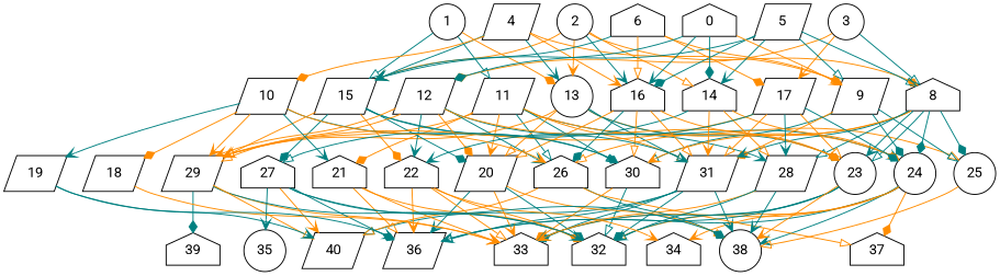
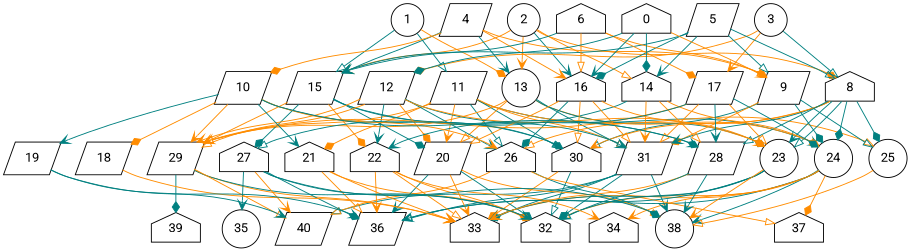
  digraph {
    fontname=Roboto
    node [alpha=0.12 fontname=Roboto shape=parallelogram]
    edge [arrowhead=vee color=teal fontname=Roboto]
    1 [alpha=0.10 expect_size=20067328 shape=circle]
    11 [alpha=0.11 expect_size=19929088]
    13 [alpha=0.09 expect_size=25110528 shape=circle]
    15 [alpha=0.07 expect_size=26313728]
    9 [alpha=0.18 expect_size=49222656]
    24 [alpha=0.06 expect_size=33760256 shape=circle]
    25 [alpha=0.14 expect_size=19389440 shape=circle]
    30 [alpha=0.01 expect_size=20544512 shape=house]
    31 [alpha=0.02 expect_size=48777216]
    26 [alpha=0.11 expect_size=35122176 shape=house]
    21 [expect_size=46755840 shape=house]
    29 [alpha=0.07 expect_size=24556544]
    20 [expect_size=21219328]
    23 [alpha=0.16 expect_size=12708864 shape=circle]
    28 [expect_size=45376512]
    22 [alpha=0.16 expect_size=26137600 shape=house]
    27 [alpha=0.17 expect_size=38431744 shape=house]
    33 [alpha=0.05 expect_size=20749312 shape=house]
    36 [alpha=0.05 expect_size=8304640]
    32 [alpha=0.19 expect_size=29707264 shape=house]
    38 [expect_size=27539456 shape=circle]
    34 [alpha=0.18 expect_size=10417152 shape=house]
    37 [alpha=0.04 expect_size=35427328 shape=house]
    40 [expect_size=25302016]
    39 [alpha=0.09 expect_size=9504768 shape=house]
    35 [alpha=0.19 expect_size=23415808 shape=circle]
    2 [expect_size=15470592 shape=circle]
    8 [alpha=0.20 expect_size=30105600 shape=house]
    14 [alpha=0.14 expect_size=22437888 shape=house]
    16 [alpha=0.01 expect_size=13544448 shape=house]
    3 [alpha=0.19 expect_size=40942592 shape=circle]
    12 [alpha=0.14 expect_size=44226560]
    17 [alpha=0.03 expect_size=37648384]
    4 [alpha=0.02 expect_size=29947904]
    10 [alpha=0.11 expect_size=5535744]
    18 [alpha=0.11 expect_size=26286080]
    19 [alpha=0.18 expect_size=26039296]
    5 [alpha=0.15 expect_size=48171008]
    6 [alpha=0.10 expect_size=28402688 shape=house]
    n40 [alpha=0.15 expect_size=22368256 label=0 shape=house]
    1 -> 11 [arrowhead=onormal]
    1 -> 13 [arrowhead=diamond color=darkorange]
    1 -> 15 [arrowhead=onormal]
    11 -> 24
    11 -> 25 [arrowhead=onormal color=darkorange]
    11 -> 30 [arrowhead=onormal]
    11 -> 31 [arrowhead=onormal color=darkorange]
    11 -> 26 [arrowhead=onormal]
    11 -> 21 [arrowhead=diamond color=darkorange]
    11 -> 29 [color=darkorange]
    11 -> 20 [color=darkorange]
    13 -> 24 [arrowhead=diamond color=darkorange]
    13 -> 31
    13 -> 29 [arrowhead=onormal color=darkorange]
    13 -> 20 [arrowhead=onormal color=darkorange]
    13 -> 23 [arrowhead=diamond]
    15 -> 30 [arrowhead=onormal]
    15 -> 29 [color=darkorange]
    15 -> 20 [arrowhead=diamond]
    15 -> 28
    15 -> 22 [arrowhead=diamond color=darkorange]
    15 -> 27 [arrowhead=diamond]
    9 -> 24 [arrowhead=diamond]
    9 -> 25 [arrowhead=onormal]
    9 -> 30 [arrowhead=onormal]
    9 -> 31 [arrowhead=diamond color=darkorange]
    24 -> 33 [color=darkorange]
    24 -> 36 [arrowhead=onormal]
    24 -> 32 [arrowhead=onormal color=darkorange]
    24 -> 38
    24 -> 34 [color=darkorange]
    24 -> 37 [arrowhead=diamond color=darkorange]
    25 -> 38 [arrowhead=onormal color=darkorange]
    30 -> 33 [arrowhead=diamond color=darkorange]
    30 -> 32 [arrowhead=onormal]
    31 -> 33 [arrowhead=diamond]
    31 -> 36 [arrowhead=onormal]
    31 -> 32 [arrowhead=diamond]
    31 -> 38
    31 -> 40 [arrowhead=onormal]
    26 -> 38 [arrowhead=diamond]
    26 -> 37 [arrowhead=onormal color=darkorange]
    26 -> 40 [arrowhead=onormal color=darkorange]
    21 -> 33 [color=darkorange]
    21 -> 36 [arrowhead=onormal color=darkorange]
    21 -> 32 [arrowhead=diamond color=darkorange]
    29 -> 33 [color=darkorange]
    29 -> 32 [arrowhead=diamond]
    29 -> 40 [arrowhead=onormal color=darkorange]
    29 -> 39 [arrowhead=diamond]
    20 -> 33 [color=darkorange]
    20 -> 36
    20 -> 32 [arrowhead=diamond]
    20 -> 38 [arrowhead=onormal color=darkorange]
    23 -> 33
    23 -> 36
    23 -> 32
    23 -> 38 [color=darkorange]
    28 -> 33 [color=darkorange]
    28 -> 32 [arrowhead=onormal]
    28 -> 38
    22 -> 33 [arrowhead=onormal color=darkorange]
    22 -> 36 [color=darkorange]
    22 -> 32 [arrowhead=diamond color=darkorange]
    22 -> 34 [color=darkorange]
    27 -> 36 [arrowhead=diamond]
    27 -> 32
    27 -> 38 [arrowhead=diamond]
    27 -> 40 [color=darkorange]
    27 -> 35
    2 -> 13 [color=darkorange]
    2 -> 15 [color=darkorange]
    2 -> 8 [arrowhead=diamond color=darkorange]
    2 -> 14 [arrowhead=onormal color=darkorange]
    2 -> 16
    8 -> 24 [arrowhead=diamond]
    8 -> 25 [arrowhead=diamond]
    8 -> 30 [color=darkorange]
    8 -> 31
    8 -> 26 [arrowhead=onormal color=darkorange]
    8 -> 23
    8 -> 23 [arrowhead=onormal]
    8 -> 28 [arrowhead=onormal]
    14 -> 24 [arrowhead=onormal color=darkorange]
    14 -> 31 [color=darkorange]
    14 -> 28 [arrowhead=onormal color=darkorange]
    14 -> 27 [arrowhead=onormal]
    16 -> 30 [arrowhead=onormal color=darkorange]
    16 -> 31 [arrowhead=onormal color=darkorange]
    16 -> 26 [arrowhead=diamond]
    16 -> 20 [arrowhead=onormal color=darkorange]
-   16 -> 23 [arrowhead=onormal color=darkorange]
+   16 -> 23 [color=darkorange]
    3 -> 8 [arrowhead=onormal]
    3 -> 12 [arrowhead=diamond color=darkorange]
    3 -> 17 [color=darkorange]
    12 -> 31 [arrowhead=onormal]
    12 -> 26
    12 -> 29 [color=darkorange]
    12 -> 29 [arrowhead=onormal color=darkorange]
    12 -> 20 [arrowhead=diamond color=darkorange]
    12 -> 23 [arrowhead=diamond color=darkorange]
    12 -> 22
    17 -> 24 [arrowhead=diamond]
    17 -> 31 [arrowhead=onormal color=darkorange]
    17 -> 29 [arrowhead=onormal color=darkorange]
    17 -> 23 [arrowhead=onormal color=darkorange]
    17 -> 28
    17 -> 22
    4 -> 13
    4 -> 15
    4 -> 9 [arrowhead=diamond color=darkorange]
    4 -> 16 [color=darkorange]
    4 -> 10 [arrowhead=diamond color=darkorange]
    10 -> 30 [arrowhead=diamond]
    10 -> 26 [color=darkorange]
    10 -> 21
    10 -> 29 [color=darkorange]
+   10 -> 28 [arrowhead=diamond]
    10 -> 18 [arrowhead=diamond color=darkorange]
    10 -> 19
    18 -> 33 [color=darkorange]
    19 -> 36
    19 -> 40
    5 -> 15
    5 -> 9 [arrowhead=onormal]
    5 -> 8 [arrowhead=onormal]
    5 -> 14
    5 -> 16 [arrowhead=diamond]
    6 -> 15
    6 -> 9 [arrowhead=onormal color=darkorange]
    6 -> 16 [arrowhead=onormal color=darkorange]
    6 -> 17 [arrowhead=diamond color=darkorange]
    n40 -> 9 [color=darkorange]
    n40 -> 14 [arrowhead=diamond]
    n40 -> 16
    n40 -> 12 [arrowhead=diamond]
  }
